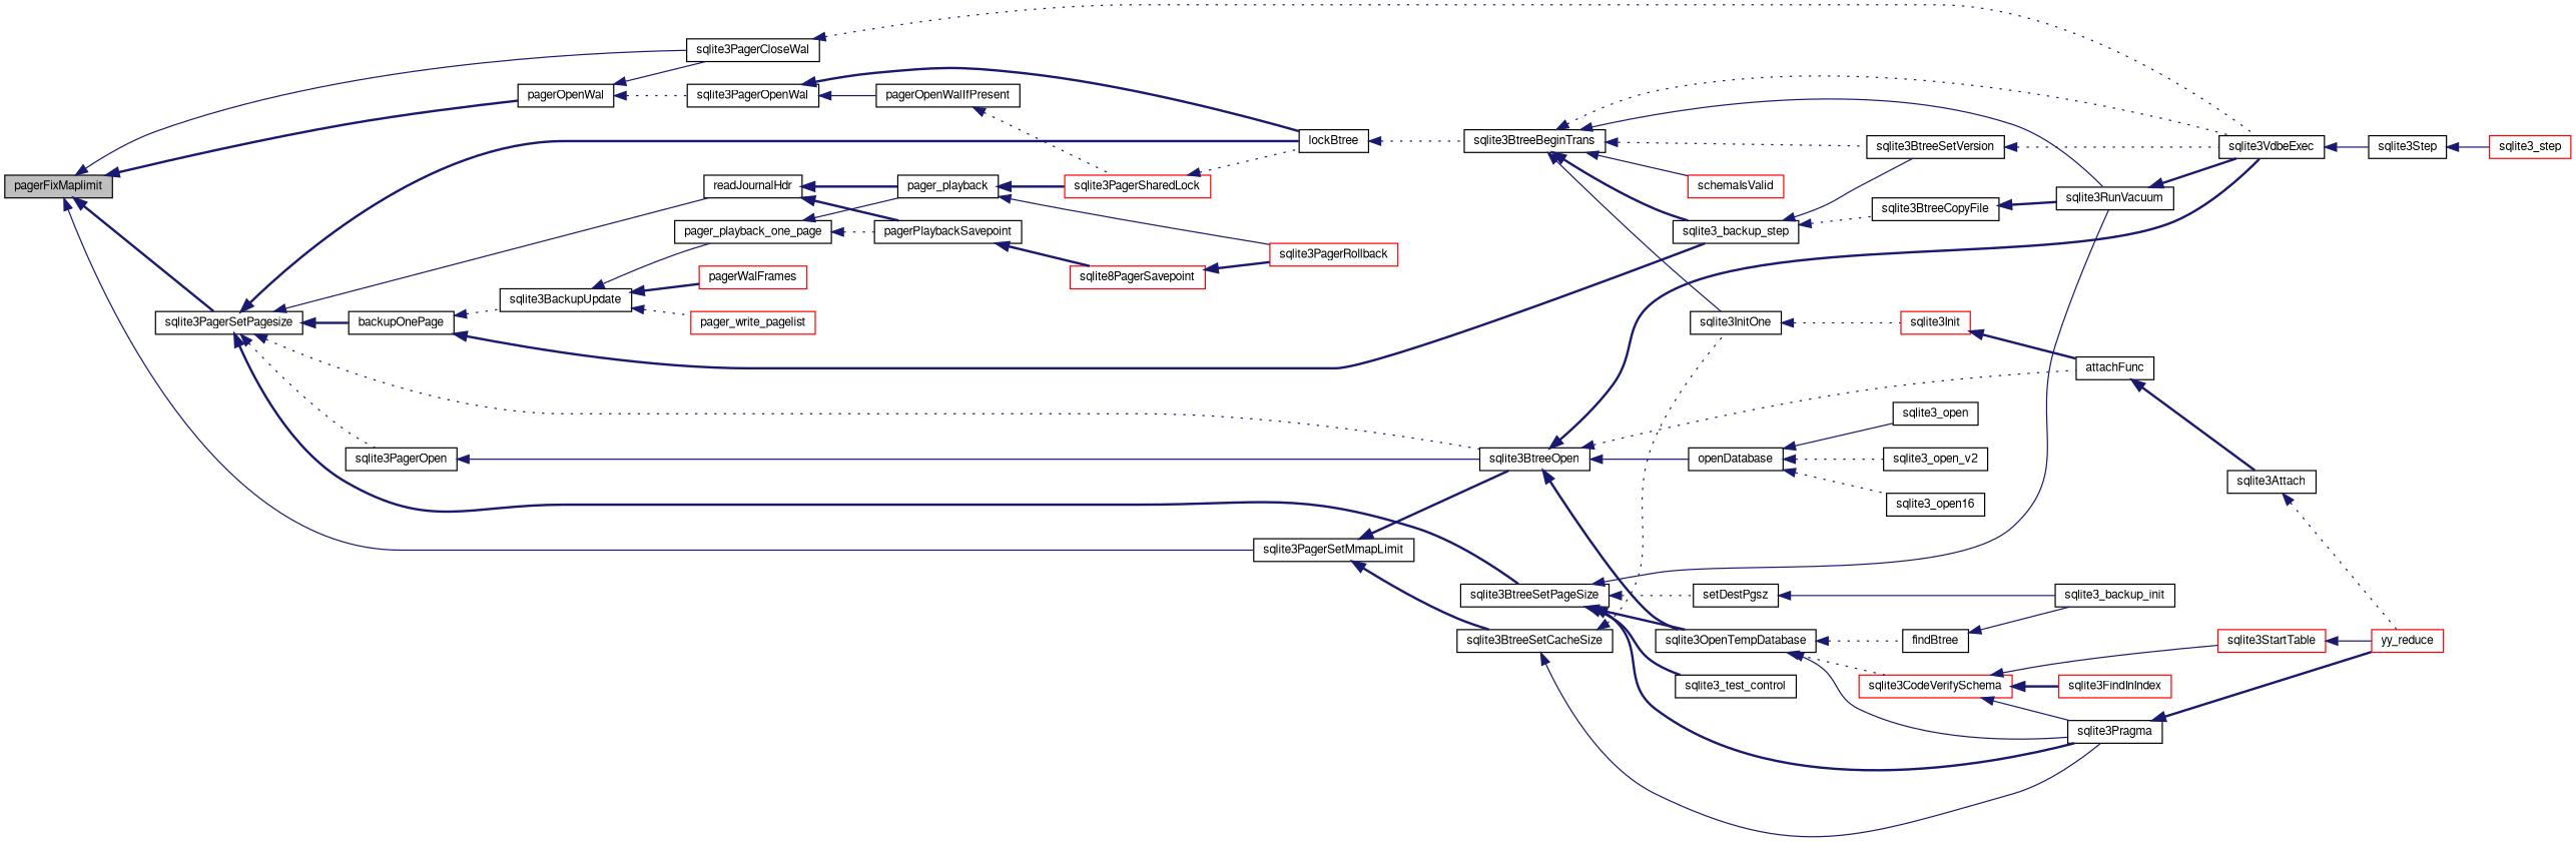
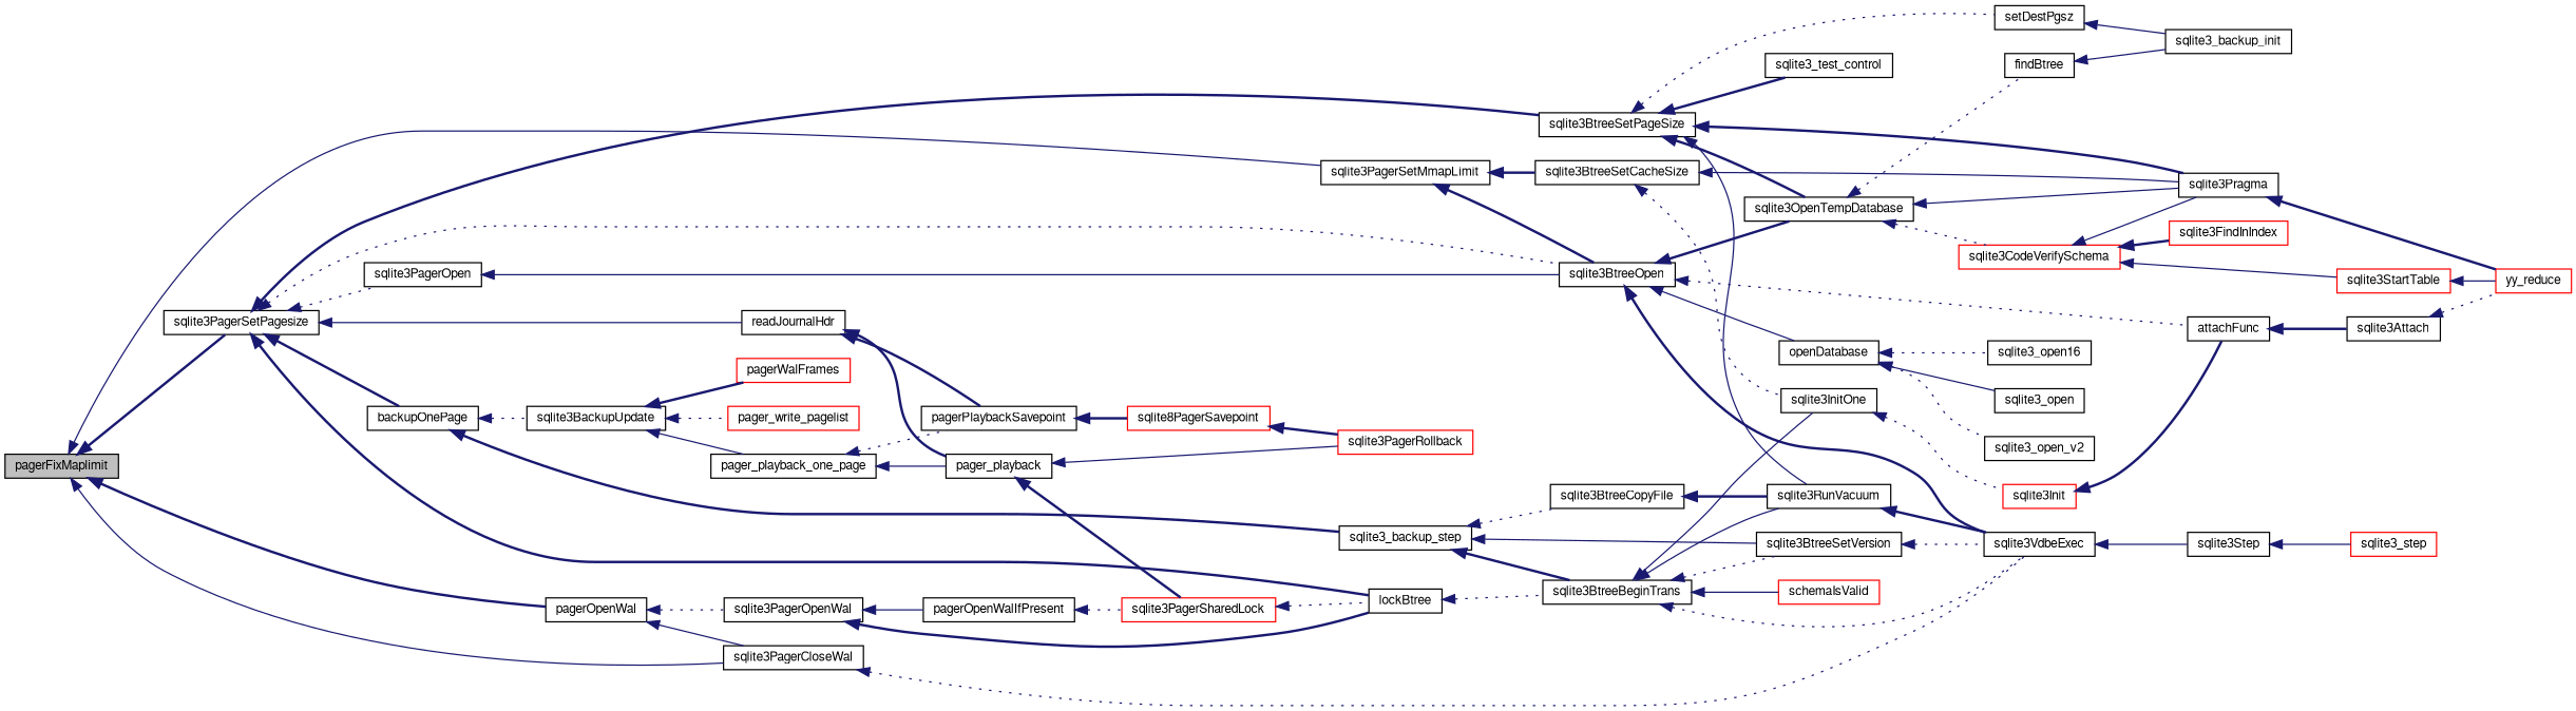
  digraph {
    rankdir=LR
    node [color=black fillcolor=white fontname=FreeSans fontsize=10 shape=record style=filled]
    edge [color=midnightblue dir=back fontname=FreeSans fontsize=10 labelfontname=FreeSans labelfontsize=10 style=bold]
    n1 [fillcolor=grey75 fontcolor=black height=0.2 label=pagerFixMaplimit width=0.4]
    n2 [height=0.2 label=sqlite3PagerSetMmapLimit width=0.4]
    n3 [height=0.2 label=sqlite3PagerSetPagesize width=0.4]
    n4 [height=0.2 label=pagerOpenWal width=0.4]
    n5 [height=0.2 label=sqlite3PagerCloseWal width=0.4]
    n6 [height=0.2 label=sqlite3BtreeOpen width=0.4]
    n7 [height=0.2 label=sqlite3BtreeSetCacheSize width=0.4]
    n8 [height=0.2 label=readJournalHdr width=0.4]
    n9 [height=0.2 label=lockBtree width=0.4]
    n10 [height=0.2 label=sqlite3PagerOpen width=0.4]
    n11 [height=0.2 label=sqlite3BtreeSetPageSize width=0.4]
    n12 [height=0.2 label=backupOnePage width=0.4]
    n13 [height=0.2 label=sqlite3PagerOpenWal width=0.4]
    n14 [height=0.2 label=sqlite3VdbeExec width=0.4]
    n15 [height=0.2 label=attachFunc width=0.4]
    n16 [height=0.2 label=sqlite3OpenTempDatabase width=0.4]
    n17 [height=0.2 label=openDatabase width=0.4]
    n18 [height=0.2 label=sqlite3Pragma width=0.4]
    n19 [height=0.2 label=sqlite3InitOne width=0.4]
    n20 [height=0.2 label=sqlite3Step width=0.4]
    n21 [height=0.2 label=sqlite3Attach width=0.4]
    n22 [height=0.2 label=findBtree width=0.4]
    n23 [color=red height=0.2 label=sqlite3CodeVerifySchema width=0.4]
    n24 [height=0.2 label=sqlite3_open width=0.4]
    n25 [height=0.2 label=sqlite3_open_v2 width=0.4]
    n26 [height=0.2 label=sqlite3_open16 width=0.4]
    n27 [color=red height=0.2 label=sqlite3_step width=0.4]
    n28 [color=red height=0.2 label=yy_reduce width=0.4]
    n29 [height=0.2 label=sqlite3_backup_init width=0.4]
    n30 [color=red height=0.2 label=sqlite3FindInIndex width=0.4]
    n31 [color=red height=0.2 label=sqlite3StartTable width=0.4]
    n32 [color=red height=0.2 label=sqlite3Init width=0.4]
    n33 [height=0.2 label=pager_playback width=0.4]
    n34 [height=0.2 label=pagerPlaybackSavepoint width=0.4]
    n35 [height=0.2 label=sqlite3BtreeBeginTrans width=0.4]
    n36 [height=0.2 label=sqlite3RunVacuum width=0.4]
    n37 [height=0.2 label=setDestPgsz width=0.4]
    n38 [height=0.2 label=sqlite3_test_control width=0.4]
    n39 [height=0.2 label=sqlite3_backup_step width=0.4]
    n40 [height=0.2 label=sqlite3BackupUpdate width=0.4]
    n41 [color=red height=0.2 label=sqlite3PagerSharedLock width=0.4]
    n42 [color=red height=0.2 label=sqlite3PagerRollback width=0.4]
    n43 [color=red height=0.2 label=sqlite8PagerSavepoint width=0.4]
    n44 [height=0.2 label=sqlite3BtreeSetVersion width=0.4]
    n45 [color=red height=0.2 label=schemaIsValid width=0.4]
    n46 [height=0.2 label=sqlite3BtreeCopyFile width=0.4]
    n47 [height=0.2 label=pager_playback_one_page width=0.4]
    n48 [color=red height=0.2 label=pagerWalFrames width=0.4]
    n49 [color=red height=0.2 label=pager_write_pagelist width=0.4]
    n50 [height=0.2 label=pagerOpenWalIfPresent width=0.4]
    n1 -> n2 [style=solid]
    n1 -> n3
    n1 -> n4
    n1 -> n5 [style=solid]
    n2 -> n6
    n2 -> n7
    n3 -> n6 [style=dotted]
    n3 -> n8 [style=solid]
    n3 -> n9
    n3 -> n10 [style=dotted]
    n3 -> n11
    n3 -> n12
    n4 -> n5 [style=solid]
    n4 -> n13 [style=dotted]
    n5 -> n14 [style=dotted]
    n6 -> n14
    n6 -> n15 [style=dotted]
    n6 -> n16
    n6 -> n17 [style=solid]
    n7 -> n18 [style=solid]
    n7 -> n19 [style=dotted]
    n8 -> n33
    n8 -> n34
    n9 -> n35 [style=dotted]
    n10 -> n6 [style=solid]
    n11 -> n16
    n11 -> n18
    n11 -> n36 [style=solid]
    n11 -> n37 [style=dotted]
    n11 -> n38
    n12 -> n39
    n12 -> n40 [style=dotted]
    n13 -> n9
    n13 -> n50 [style=solid]
    n14 -> n20 [style=solid]
    n15 -> n21
    n16 -> n18 [style=solid]
    n16 -> n22 [style=dotted]
    n16 -> n23 [style=dotted]
    n17 -> n24 [style=solid]
    n17 -> n25 [style=dotted]
    n17 -> n26 [style=dotted]
    n18 -> n28
    n19 -> n32 [style=dotted]
    n20 -> n27 [style=solid]
    n21 -> n28 [style=dotted]
    n22 -> n29 [style=solid]
    n23 -> n18 [style=solid]
    n23 -> n30
    n23 -> n31 [style=solid]
    n31 -> n28 [style=solid]
    n32 -> n15
    n33 -> n41
    n33 -> n42 [style=solid]
    n34 -> n43
    n35 -> n14 [style=dotted]
    n35 -> n19 [style=solid]
    n35 -> n36 [style=solid]
-   n35 -> n39
+   n39 -> n35
    n35 -> n44 [style=dotted]
    n35 -> n45 [style=solid]
    n36 -> n14
    n37 -> n29 [style=solid]
    n39 -> n44 [style=solid]
    n39 -> n46 [style=dotted]
    n40 -> n47 [style=solid]
    n40 -> n48
    n40 -> n49 [style=dotted]
    n41 -> n9 [style=dotted]
    n43 -> n42
    n44 -> n14 [style=dotted]
    n46 -> n36
    n47 -> n33 [style=solid]
    n47 -> n34 [style=dotted]
    n50 -> n41 [style=dotted]
  }
